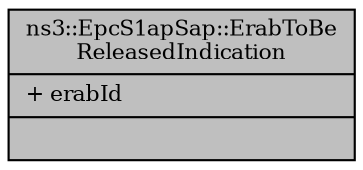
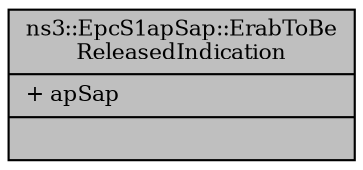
  digraph {
    fontname="DejaVu Serif"
-   n1 [color=black fillcolor=grey75 fontcolor=black fontname="DejaVu Serif" fontsize=10 height=0.2 label="{ns3::EpcS1apSap::ErabToBe\lReleasedIndication\n|+ erabId\l|}" shape=record style=filled width=0.4]
+   n1 [color=black fillcolor=grey75 fontcolor=black fontname="DejaVu Serif" fontsize=10 height=0.2 label="{ns3::EpcS1apSap::ErabToBe\lReleasedIndication\n|+ apSap\l|}" shape=record style=filled width=0.4]
  }
